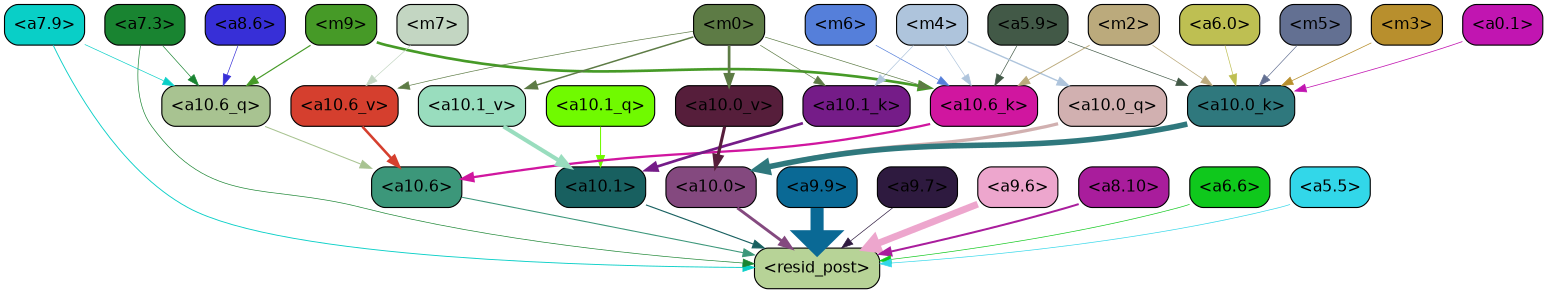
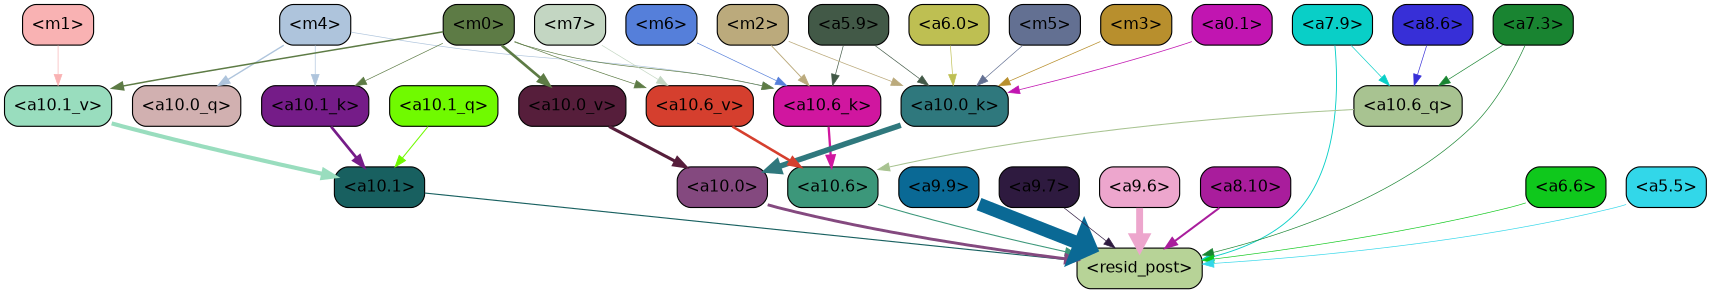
  strict digraph {
    splines=true
    node [color=black fontname=Helvetica shape=box style="filled, rounded"]
    edge [color="#5d7b45" penwidth=0.6]
    "<a10.6>" [fillcolor="#3c977a"]
    "<resid_post>" [fillcolor="#b7d397"]
    "<a10.1>" [fillcolor="#186060"]
    "<a10.0>" [fillcolor="#84497f"]
    "<a9.9>" [fillcolor="#0a6995"]
    "<a9.7>" [fillcolor="#2e1a3f"]
    "<a9.6>" [fillcolor="#eda6cd"]
    "<a8.10>" [fillcolor="#a91d9c"]
    "<a7.9>" [fillcolor="#09cfc7"]
    "<a10.6_q>" [fillcolor="#a8c391"]
    "<a7.3>" [fillcolor="#198431"]
    "<a6.6>" [fillcolor="#0fc81c"]
    "<a5.5>" [fillcolor="#32d7e9"]
    "<a10.1_q>" [fillcolor="#70fa00"]
    "<a10.0_q>" [fillcolor="#d1b0b0"]
    "<a10.6_k>" [fillcolor="#d0169f"]
    "<a10.1_k>" [fillcolor="#751c88"]
    "<a10.0_k>" [fillcolor="#2f787d"]
    "<a10.6_v>" [fillcolor="#d53f2e"]
    "<a10.1_v>" [fillcolor="#99ddbe"]
    "<a10.0_v>" [fillcolor="#561e3b"]
-   "<m9>" [fillcolor="#469a27"]
    "<a8.6>" [fillcolor="#372fd7"]
    "<m6>" [fillcolor="#557fda"]
    "<a5.9>" [fillcolor="#425947"]
    "<m4>" [fillcolor="#aec4dc"]
    "<m2>" [fillcolor="#bbaa7c"]
    "<m0>" [fillcolor="#5d7b45"]
    "<a6.0>" [fillcolor="#bebf52"]
    "<m5>" [fillcolor="#637092"]
    "<m3>" [fillcolor="#b88f2d"]
    "<a0.1>" [fillcolor="#c115b1"]
    "<m7>" [fillcolor="#c3d6c2"]
+   "<m1>" [fillcolor="#f9b2b3"]
    "<a10.6>" -> "<resid_post>" [color="#3c977a" penwidth=0.9498605728149414]
    "<a10.1>" -> "<resid_post>" [color="#186060" penwidth=1.0084514617919922]
    "<a10.0>" -> "<resid_post>" [color="#84497f" penwidth=2.5814952850341797]
    "<a9.9>" -> "<resid_post>" [color="#0a6995" penwidth=11.610888481140137]
    "<a9.7>" -> "<resid_post>" [color="#2e1a3f"]
    "<a9.6>" -> "<resid_post>" [color="#eda6cd" penwidth=6.121421813964844]
    "<a8.10>" -> "<resid_post>" [color="#a91d9c" penwidth=1.7841739654541016]
    "<a7.9>" -> "<resid_post>" [color="#09cfc7" penwidth=0.8109169006347656]
    "<a7.9>" -> "<a10.6_q>" [color="#09cfc7"]
    "<a10.6_q>" -> "<a10.6>" [color="#a8c391" penwidth=0.9244728088378906]
    "<a7.3>" -> "<resid_post>" [color="#198431"]
    "<a7.3>" -> "<a10.6_q>" [color="#198431"]
    "<a6.6>" -> "<resid_post>" [color="#0fc81c"]
    "<a5.5>" -> "<resid_post>" [color="#32d7e9"]
    "<a10.1_q>" -> "<a10.1>" [color="#70fa00" penwidth=0.9268798828125]
-   "<a10.0_q>" -> "<a10.0>" [color="#d1b0b0" penwidth=2.905670166015625]
    "<a10.6_k>" -> "<a10.6>" [color="#d0169f" penwidth=2.0319366455078125]
    "<a10.1_k>" -> "<a10.1>" [color="#751c88" penwidth=2.4037628173828125]
    "<a10.0_k>" -> "<a10.0>" [color="#2f787d" penwidth=4.9319305419921875]
    "<a10.6_v>" -> "<a10.6>" [color="#d53f2e" penwidth=2.290935516357422]
    "<a10.1_v>" -> "<a10.1>" [color="#99ddbe" penwidth=3.6398468017578125]
    "<a10.0_v>" -> "<a10.0>" [color="#561e3b" penwidth=2.7666168212890625]
-   "<m9>" -> "<a10.6_q>" [color="#469a27" penwidth=1.0384025573730469]
-   "<m9>" -> "<a10.6_k>" [color="#469a27" penwidth=2.371124267578125]
    "<a8.6>" -> "<a10.6_q>" [color="#372fd7"]
    "<m6>" -> "<a10.6_k>" [color="#557fda"]
    "<a5.9>" -> "<a10.6_k>" [color="#425947"]
    "<a5.9>" -> "<a10.0_k>" [color="#425947"]
    "<m4>" -> "<a10.0_q>" [color="#aec4dc" penwidth=1.230804443359375]
    "<m4>" -> "<a10.6_k>" [color="#aec4dc"]
    "<m4>" -> "<a10.1_k>" [color="#aec4dc"]
    "<m2>" -> "<a10.6_k>" [color="#bbaa7c" penwidth=0.8380241394042969]
    "<m2>" -> "<a10.0_k>" [color="#bbaa7c" penwidth=0.6622200012207031]
    "<m0>" -> "<a10.6_k>"
    "<m0>" -> "<a10.1_k>"
    "<m0>" -> "<a10.6_v>"
    "<m0>" -> "<a10.1_v>" [penwidth=1.3360328674316406]
    "<m0>" -> "<a10.0_v>" [penwidth=2.4083595275878906]
    "<a6.0>" -> "<a10.0_k>" [color="#bebf52"]
    "<m5>" -> "<a10.0_k>" [color="#637092"]
    "<m3>" -> "<a10.0_k>" [color="#b88f2d" penwidth=0.6506614685058594]
    "<a0.1>" -> "<a10.0_k>" [color="#c115b1" penwidth=0.6768684387207031]
    "<m7>" -> "<a10.6_v>" [color="#c3d6c2"]
+   "<m1>" -> "<a10.1_v>" [color="#f9b2b3"]
  }
